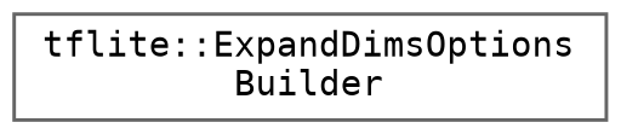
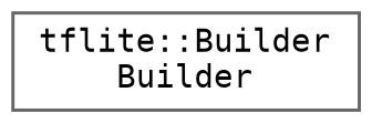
  digraph {
    rankdir=TB
    fontname="DejaVu Sans Mono"
-   n1 [color=grey40 fillcolor=white fontname="DejaVu Sans Mono" fontsize=10 height=0.2 label="tflite::ExpandDimsOptions\lBuilder" shape=box style=filled width=0.4]
+   n1 [color=grey40 fillcolor=white fontname="DejaVu Sans Mono" fontsize=10 height=0.2 label="tflite::Builder\lBuilder" shape=box style=filled width=0.4]
  }
